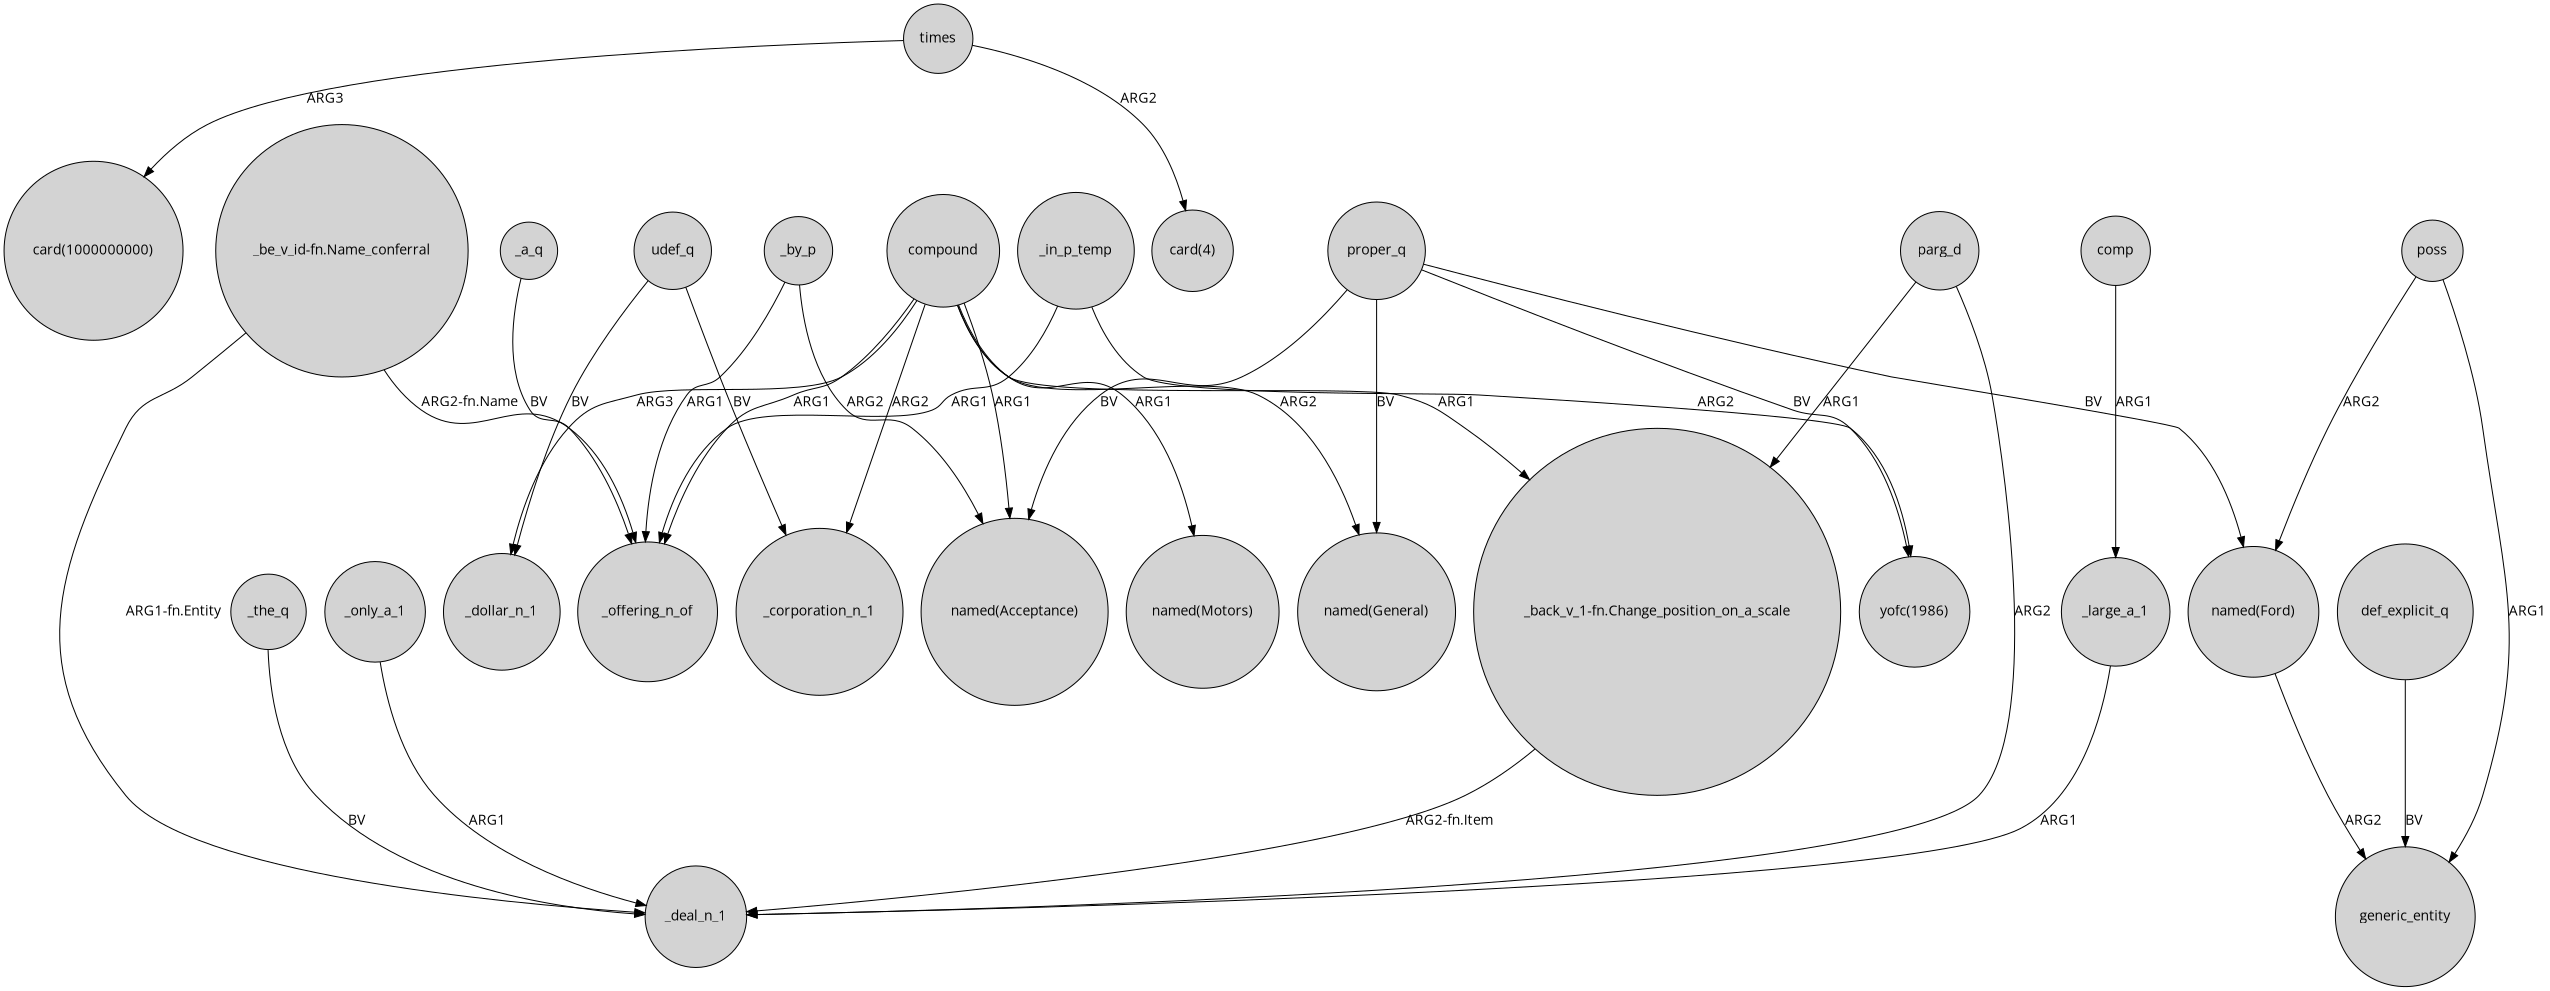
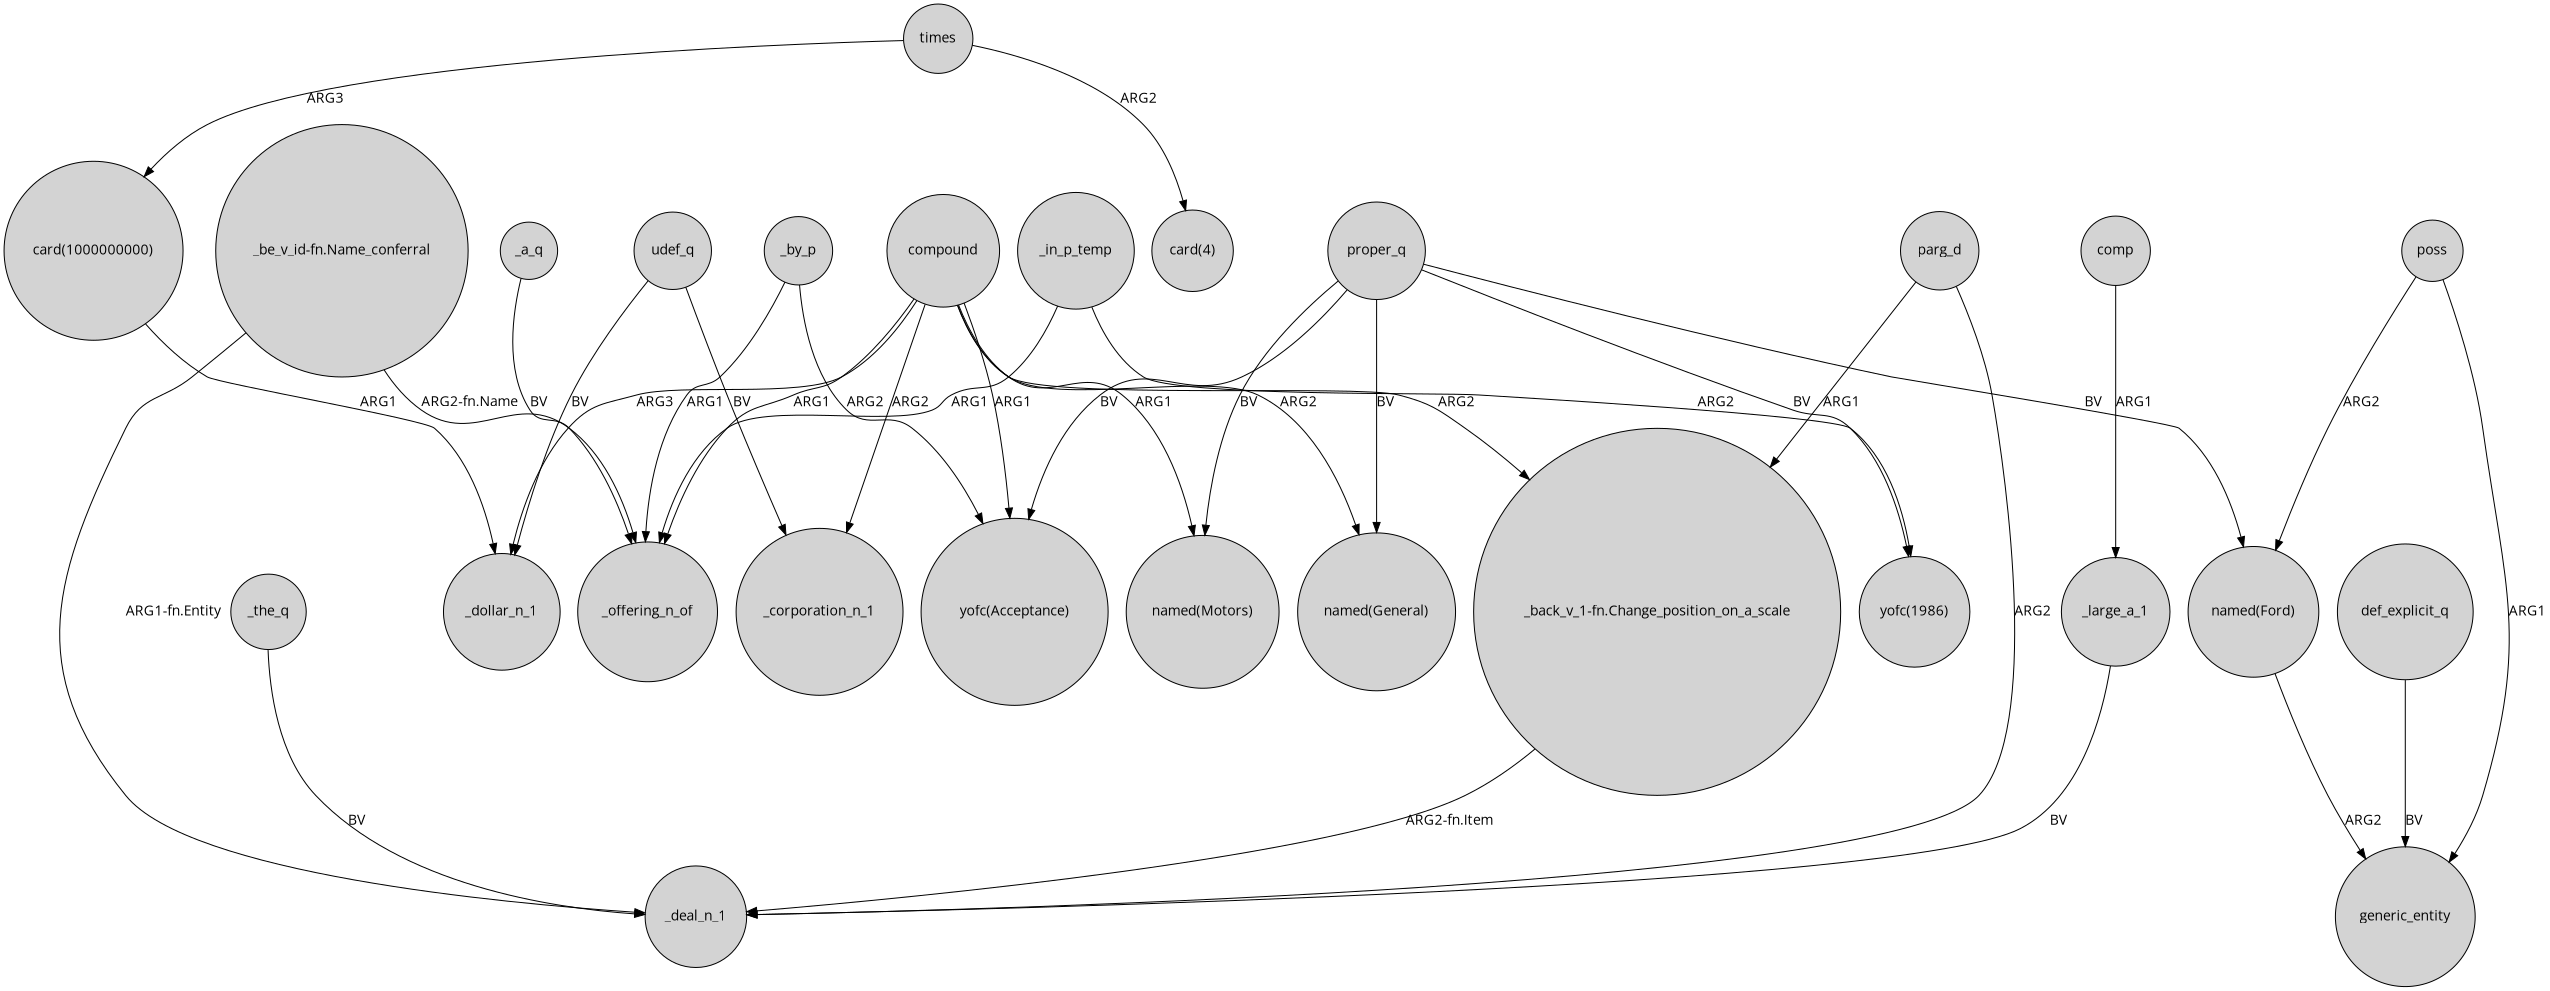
  digraph {
    fontname="Open Sans"
    node [fontname="Open Sans" shape=circle style=filled]
    edge [fontname="Open Sans"]
    _a_q
    _offering_n_of
    "card(1000000000)"
    _dollar_n_1
    "_back_v_1-fn.Change_position_on_a_scale"
    _deal_n_1
    def_explicit_q
    generic_entity
    _the_q
    proper_q
    "named(Ford)"
    "yofc(1986)"
-   "named(Acceptance)"
+   "named(Acceptance)" [label="yofc(Acceptance)"]
    "named(Motors)"
    "named(General)"
    compound
    _corporation_n_1
    comp
    _large_a_1
    _in_p_temp
    parg_d
    "_be_v_id-fn.Name_conferral"
-   _only_a_1
    times
    "card(4)"
    udef_q
    poss
    _by_p
    _a_q -> _offering_n_of [label=BV]
+   "card(1000000000)" -> _dollar_n_1 [label=ARG1]
    "_back_v_1-fn.Change_position_on_a_scale" -> _deal_n_1 [label="ARG2-fn.Item"]
    def_explicit_q -> generic_entity [label=BV]
    _the_q -> _deal_n_1 [label=BV]
    proper_q -> "named(Ford)" [label=BV]
    proper_q -> "yofc(1986)" [label=BV]
    proper_q -> "named(Acceptance)" [label=BV]
+   proper_q -> "named(Motors)" [label=BV]
    proper_q -> "named(General)" [label=BV]
    "named(Ford)" -> generic_entity [label=ARG2]
    compound -> _offering_n_of [label=ARG1]
    compound -> _dollar_n_1 [label=ARG3]
-   compound -> "_back_v_1-fn.Change_position_on_a_scale" [label=ARG1]
+   compound -> "_back_v_1-fn.Change_position_on_a_scale" [label=ARG2]
    compound -> "named(Acceptance)" [label=ARG1]
    compound -> "named(Motors)" [label=ARG1]
    compound -> "named(General)" [label=ARG2]
    compound -> _corporation_n_1 [label=ARG2]
    comp -> _large_a_1 [label=ARG1]
-   _large_a_1 -> _deal_n_1 [label=ARG1]
+   _large_a_1 -> _deal_n_1 [label=BV]
    _in_p_temp -> _offering_n_of [label=ARG1]
    _in_p_temp -> "yofc(1986)" [label=ARG2]
    parg_d -> "_back_v_1-fn.Change_position_on_a_scale" [label=ARG1]
    parg_d -> _deal_n_1 [label=ARG2]
    "_be_v_id-fn.Name_conferral" -> _offering_n_of [label="ARG2-fn.Name"]
    "_be_v_id-fn.Name_conferral" -> _deal_n_1 [label="ARG1-fn.Entity"]
-   _only_a_1 -> _deal_n_1 [label=ARG1]
    times -> "card(1000000000)" [label=ARG3]
    times -> "card(4)" [label=ARG2]
    udef_q -> _dollar_n_1 [label=BV]
    udef_q -> _corporation_n_1 [label=BV]
    poss -> generic_entity [label=ARG1]
    poss -> "named(Ford)" [label=ARG2]
    _by_p -> _offering_n_of [label=ARG1]
    _by_p -> "named(Acceptance)" [label=ARG2]
  }
